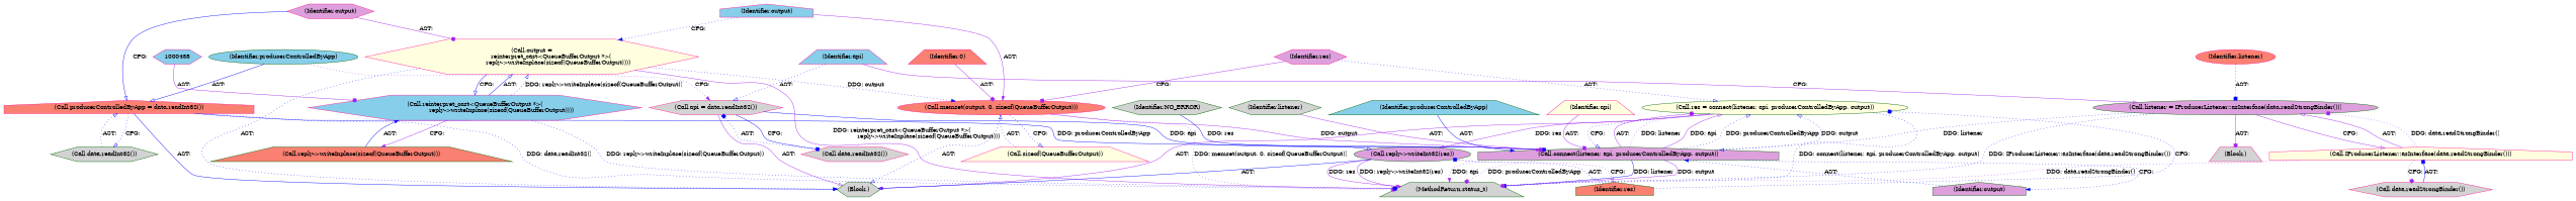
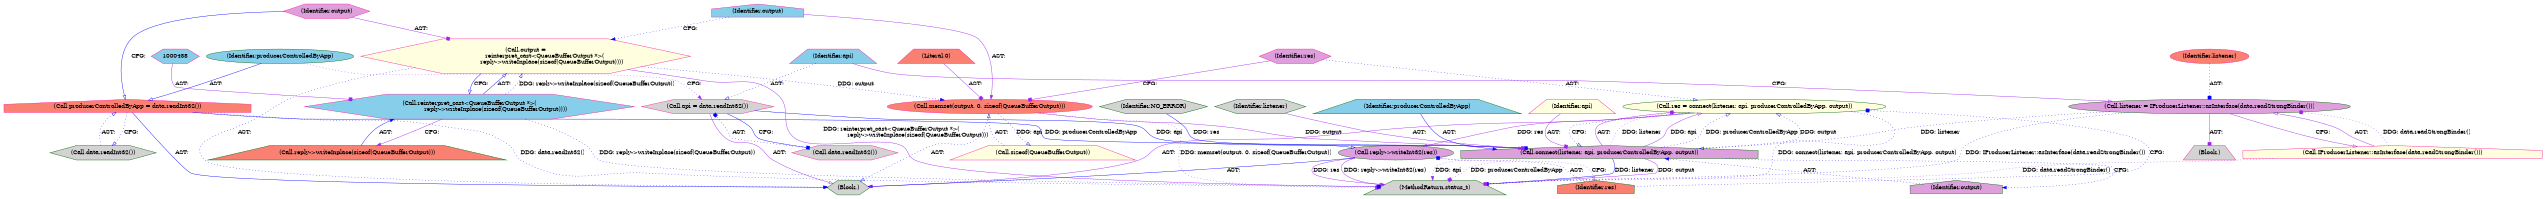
  digraph {
    node [color=deeppink fillcolor=lightgrey shape=hexagon style=filled]
    edge [arrowhead=onormal color=blue style=solid]
    n1 [color=darkgreen fillcolor=lightyellow label="(Call,res = connect(listener, api, producerControlledByApp, output))" shape=ellipse]
    n2 [color=darkgreen fillcolor=plum label="(Call,connect(listener, api, producerControlledByApp, output))" shape=house]
    n3 [color=darkgreen fillcolor=plum label="(Call,reply->writeInt32(res))" shape=ellipse]
    n4 [color=darkgreen label="(MethodReturn,status_t)" shape=trapezium]
    n5 [color=darkgreen label="(Block,)"]
    n6 [color=darkgreen fillcolor=plum label="(Identifier,output)" shape=house]
    n7 [color=darkgreen fillcolor=salmon label="(Identifier,res)" shape=house]
    n8 [color=darkgreen fillcolor=plum label="(Call,listener = IProducerListener::asInterface(data.readStrongBinder()))" shape=ellipse]
    n9 [fillcolor=lightyellow label="(Call,IProducerListener::asInterface(data.readStrongBinder()))" shape=house]
    n10 [label="(Block,)" shape=trapezium]
-   n11 [label="(Call,data.readStrongBinder())"]
    n12 [label="(Call,api = data.readInt32())"]
    n13 [label="(Call,data.readInt32())"]
    n14 [fillcolor=salmon label="(Call,producerControlledByApp = data.readInt32())" shape=house]
    n15 [color=darkgreen label="(Call,data.readInt32())"]
    n16 [fillcolor=salmon label="(Call,memset(output, 0, sizeof(QueueBufferOutput)))" shape=ellipse]
    n17 [fillcolor=lightyellow label="(Call,sizeof(QueueBufferOutput))" shape=trapezium]
    n18 [fillcolor=lightyellow label="(Call,output =\n                     reinterpret_cast<QueueBufferOutput *>(\n                             reply->writeInplace(sizeof(QueueBufferOutput))))"]
    n19 [fillcolor=skyblue label="(Call,reinterpret_cast<QueueBufferOutput *>(\n                             reply->writeInplace(sizeof(QueueBufferOutput))))"]
    n20 [color=darkgreen fillcolor=salmon label="(Call,reply->writeInplace(sizeof(QueueBufferOutput)))" shape=trapezium]
    n21 [color=darkgreen label="(Identifier,listener)"]
-   n22 [fillcolor=salmon label="(Identifier,0)" shape=trapezium]
+   n22 [fillcolor=salmon label="(Literal,0)" shape=trapezium]
    n23 [color=darkgreen fillcolor=skyblue label="(Identifier,producerControlledByApp)" shape=trapezium]
    n24 [fillcolor=skyblue label="(Identifier,output)" shape=house]
    n25 [color=darkgreen fillcolor=skyblue label="(Identifier,producerControlledByApp)" shape=ellipse]
    n26 [color=darkgreen label="(Identifier,NO_ERROR)"]
    n27 [fillcolor=skyblue label="(Identifier,api)" shape=trapezium]
    n28 [fillcolor=lightyellow label="(Identifier,api)" shape=trapezium]
    n29 [fillcolor=plum label="(Identifier,res)"]
    n30 [fillcolor=plum label="(Identifier,output)"]
    n31 [fillcolor=salmon label="(Identifier,listener)" shape=ellipse]
    1000438 [fillcolor=skyblue]
    n1 -> n2 [label="CFG: " style=dotted]
    n1 -> n3 [color=purple label="DDG: res"]
    n1 -> n4 [arrowhead=normal label="DDG: connect(listener, api, producerControlledByApp, output)" style=dotted]
    n1 -> n5 [arrowhead=normal color=purple label="AST: "]
    n2 -> n1 [arrowhead=box color=purple label="AST: "]
    n2 -> n1 [color=purple label="DDG: listener" style=dotted]
    n2 -> n1 [color=purple label="DDG: api"]
    n2 -> n1 [label="DDG: producerControlledByApp" style=dotted]
    n2 -> n1 [label="DDG: output" style=dotted]
    n2 -> n4 [arrowhead=normal color=purple label="DDG: api" style=dotted]
    n2 -> n4 [arrowhead=box color=purple label="DDG: producerControlledByApp" style=dotted]
    n2 -> n4 [arrowhead=normal label="DDG: listener"]
    n2 -> n4 [arrowhead=normal color=purple label="DDG: output"]
    n2 -> n6 [arrowhead=normal label="CFG: " style=dotted]
    n3 -> n4 [color=purple label="DDG: reply->writeInt32(res)"]
    n3 -> n4 [arrowhead=normal color=purple label="DDG: res"]
    n3 -> n5 [label="AST: "]
    n3 -> n7 [color=purple label="CFG: " style=dotted]
    n6 -> n2 [arrowhead=normal label="AST: " style=dotted]
    n7 -> n1 [arrowhead=box label="CFG: " style=dotted]
    n7 -> n3 [arrowhead=box label="AST: " style=dotted]
    n8 -> n2 [label="DDG: listener" style=dotted]
    n8 -> n4 [arrowhead=normal label="DDG: IProducerListener::asInterface(data.readStrongBinder())" style=dotted]
    n8 -> n9 [color=purple label="CFG: "]
    n8 -> n10 [arrowhead=box color=purple label="AST: "]
    n9 -> n4 [arrowhead=box color=purple label="DDG: data.readStrongBinder()" style=dotted]
    n9 -> n8 [color=purple label="AST: "]
    n9 -> n8 [arrowhead=box color=purple label="DDG: data.readStrongBinder()" style=dotted]
-   n9 -> n11 [arrowhead=box color=purple label="CFG: " style=dotted]
-   n11 -> n9 [arrowhead=box label="AST: "]
    n12 -> n2 [label="DDG: api"]
    n12 -> n5 [color=purple label="AST: "]
    n12 -> n13 [arrowhead=box label="CFG: "]
    n13 -> n12 [arrowhead=box label="AST: " style=dotted]
    n14 -> n2 [arrowhead=box label="DDG: producerControlledByApp"]
    n14 -> n4 [label="DDG: data.readInt32()" style=dotted]
    n14 -> n5 [arrowhead=normal label="AST: "]
    n14 -> n15 [label="CFG: " style=dotted]
    n15 -> n14 [label="AST: " style=dotted]
    n16 -> n2 [arrowhead=normal color=purple label="DDG: output"]
    n16 -> n4 [arrowhead=box color=purple label="DDG: memset(output, 0, sizeof(QueueBufferOutput))" style=dotted]
    n16 -> n5 [label="AST: " style=dotted]
-   n16 -> n17 [label="CFG: " style=dotted]
+   n16 -> n17 [label="DDG: api" style=dotted]
    n17 -> n16 [label="AST: " style=dotted]
    n18 -> n4 [arrowhead=box color=purple label="DDG: reinterpret_cast<QueueBufferOutput *>(\n                             reply->writeInplace(sizeof(QueueBufferOutput)))"]
    n18 -> n5 [arrowhead=normal label="AST: " style=dotted]
    n18 -> n16 [arrowhead=normal label="DDG: output" style=dotted]
    n18 -> n19 [label="CFG: "]
    n19 -> n4 [arrowhead=box label="DDG: reply->writeInplace(sizeof(QueueBufferOutput))" style=dotted]
    n19 -> n18 [label="AST: "]
    n19 -> n18 [label="DDG: reply->writeInplace(sizeof(QueueBufferOutput))" style=dotted]
    n19 -> n20 [arrowhead=normal color=purple label="CFG: "]
    n20 -> n19 [arrowhead=normal label="AST: "]
    n21 -> n2 [arrowhead=box color=purple label="AST: "]
    n22 -> n16 [arrowhead=box color=purple label="AST: "]
    n23 -> n2 [arrowhead=normal label="AST: "]
    n24 -> n16 [arrowhead=normal color=purple label="AST: "]
    n24 -> n18 [arrowhead=normal label="CFG: " style=dotted]
    n25 -> n12 [arrowhead=normal color=purple label="CFG: " style=dotted]
    n25 -> n14 [label="AST: "]
    n26 -> n3 [label="DDG: res"]
    n27 -> n8 [color=purple label="CFG: "]
    n27 -> n12 [label="AST: " style=dotted]
    n28 -> n2 [arrowhead=box color=purple label="AST: "]
    n29 -> n1 [label="AST: " style=dotted]
    n29 -> n16 [arrowhead=box color=purple label="CFG: "]
    n30 -> n14 [label="CFG: "]
    n30 -> n18 [arrowhead=box color=purple label="AST: "]
    n31 -> n8 [arrowhead=box label="AST: " style=dotted]
    1000438 -> n19 [arrowhead=box color=purple label="AST: "]
  }
